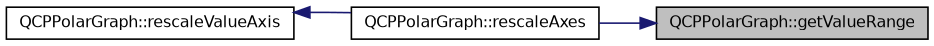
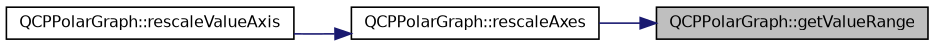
  digraph {
    rankdir=RL
    node [color=black fillcolor=white fontname=Helvetica fontsize=10 shape=record style=filled]
    edge [color=midnightblue dir=back fontname=Helvetica fontsize=10 labelfontname=Helvetica labelfontsize=10 style=solid]
    n1 [fillcolor=grey75 fontcolor=black height=0.2 label="QCPPolarGraph::getValueRange" width=0.4]
    n2 [height=0.2 label="QCPPolarGraph::rescaleAxes" width=0.4]
    n3 [height=0.2 label="QCPPolarGraph::rescaleValueAxis" width=0.4]
    n1 -> n2
-   n3 -> n2
+   n2 -> n3
  }
